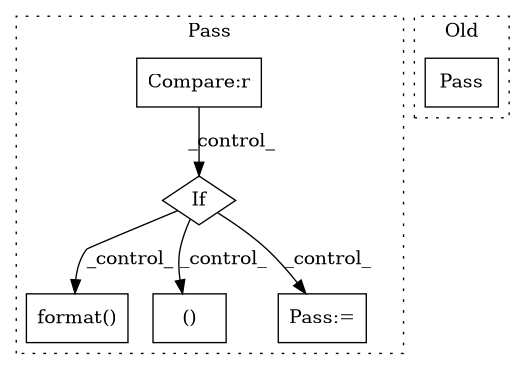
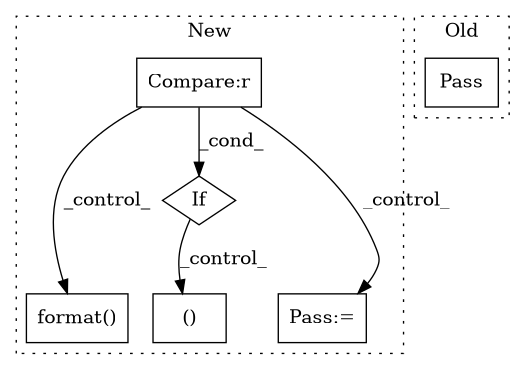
  digraph {
    node [l=4 shape=box]
    n1 [a=75 l="25,1" label="format()" s="22061,22102"]
    n2 [a=96 l=3 label=If s=21229 shape=diamond]
    n3 [a=68 label="Pass:=" s=21862]
    n4 [a=40 l=29 label="Compare:r" s=21250]
    n5 [a=54 l=6 label="()" s=21369]
    n6 [a=62 label=Pass s=19763]
    subgraph cluster_1 {
-     label=Pass
+     label=New
      style=dotted
      n1
      n2
      n3
      n4
      n5
    }
    subgraph cluster_2 {
      label=Old
      style=dotted
      n6
    }
-   n2 -> n1 [label=_control_]
-   n2 -> n3 [label=_control_]
+   n4 -> n1 [label=_control_]
+   n4 -> n3 [label=_control_]
    n2 -> n5 [label=_control_]
-   n4 -> n2 [label=_control_]
+   n4 -> n2 [label=_cond_]
  }
